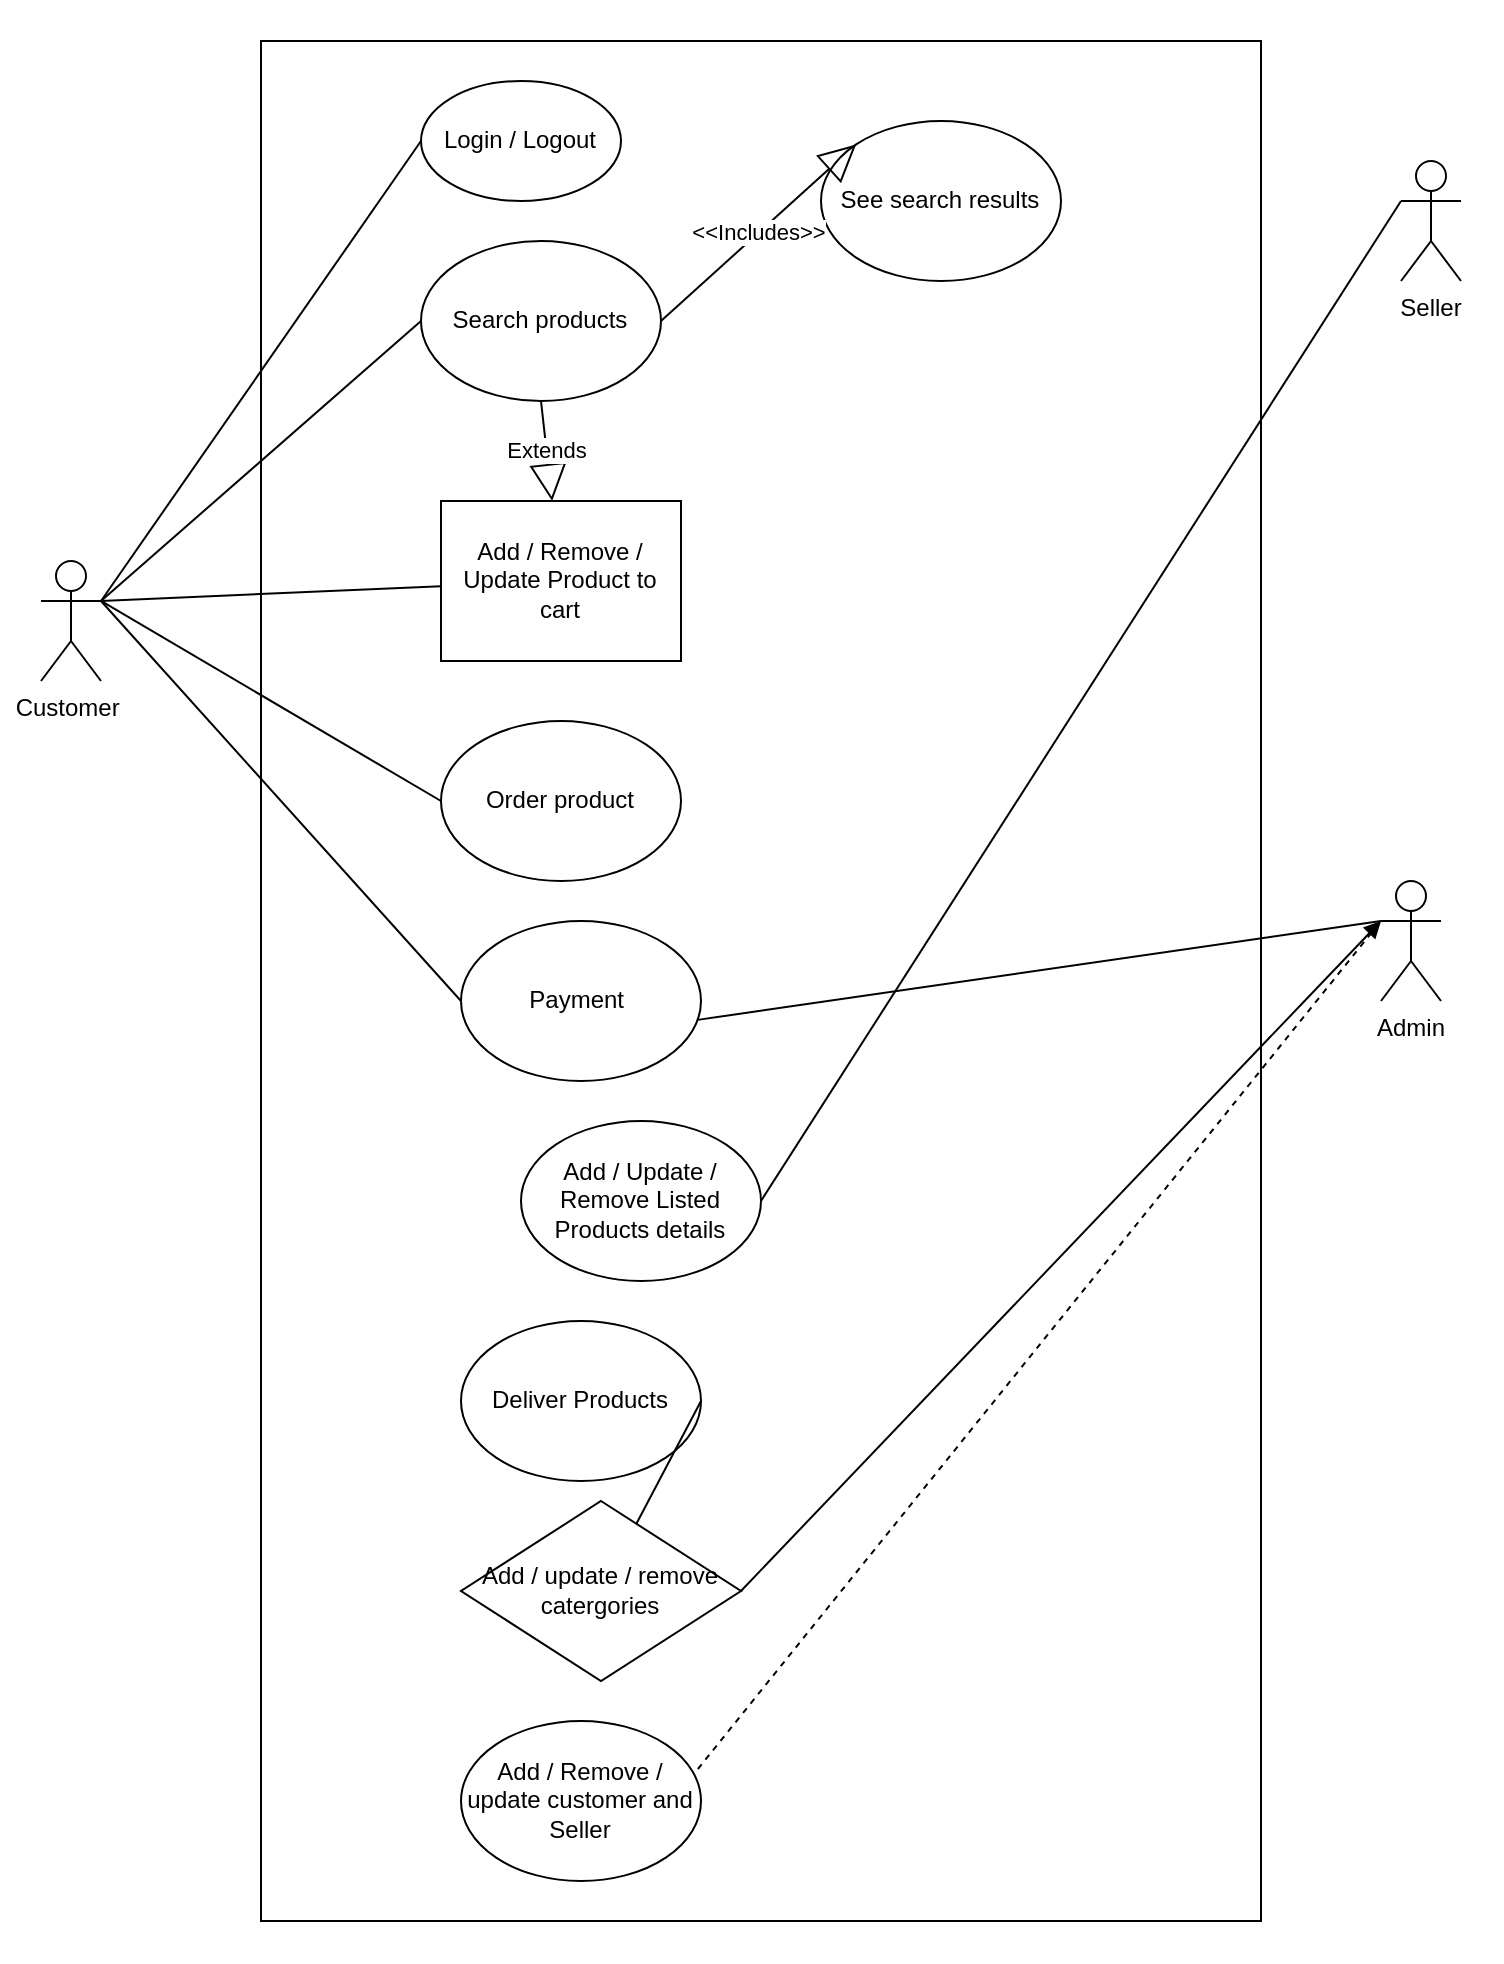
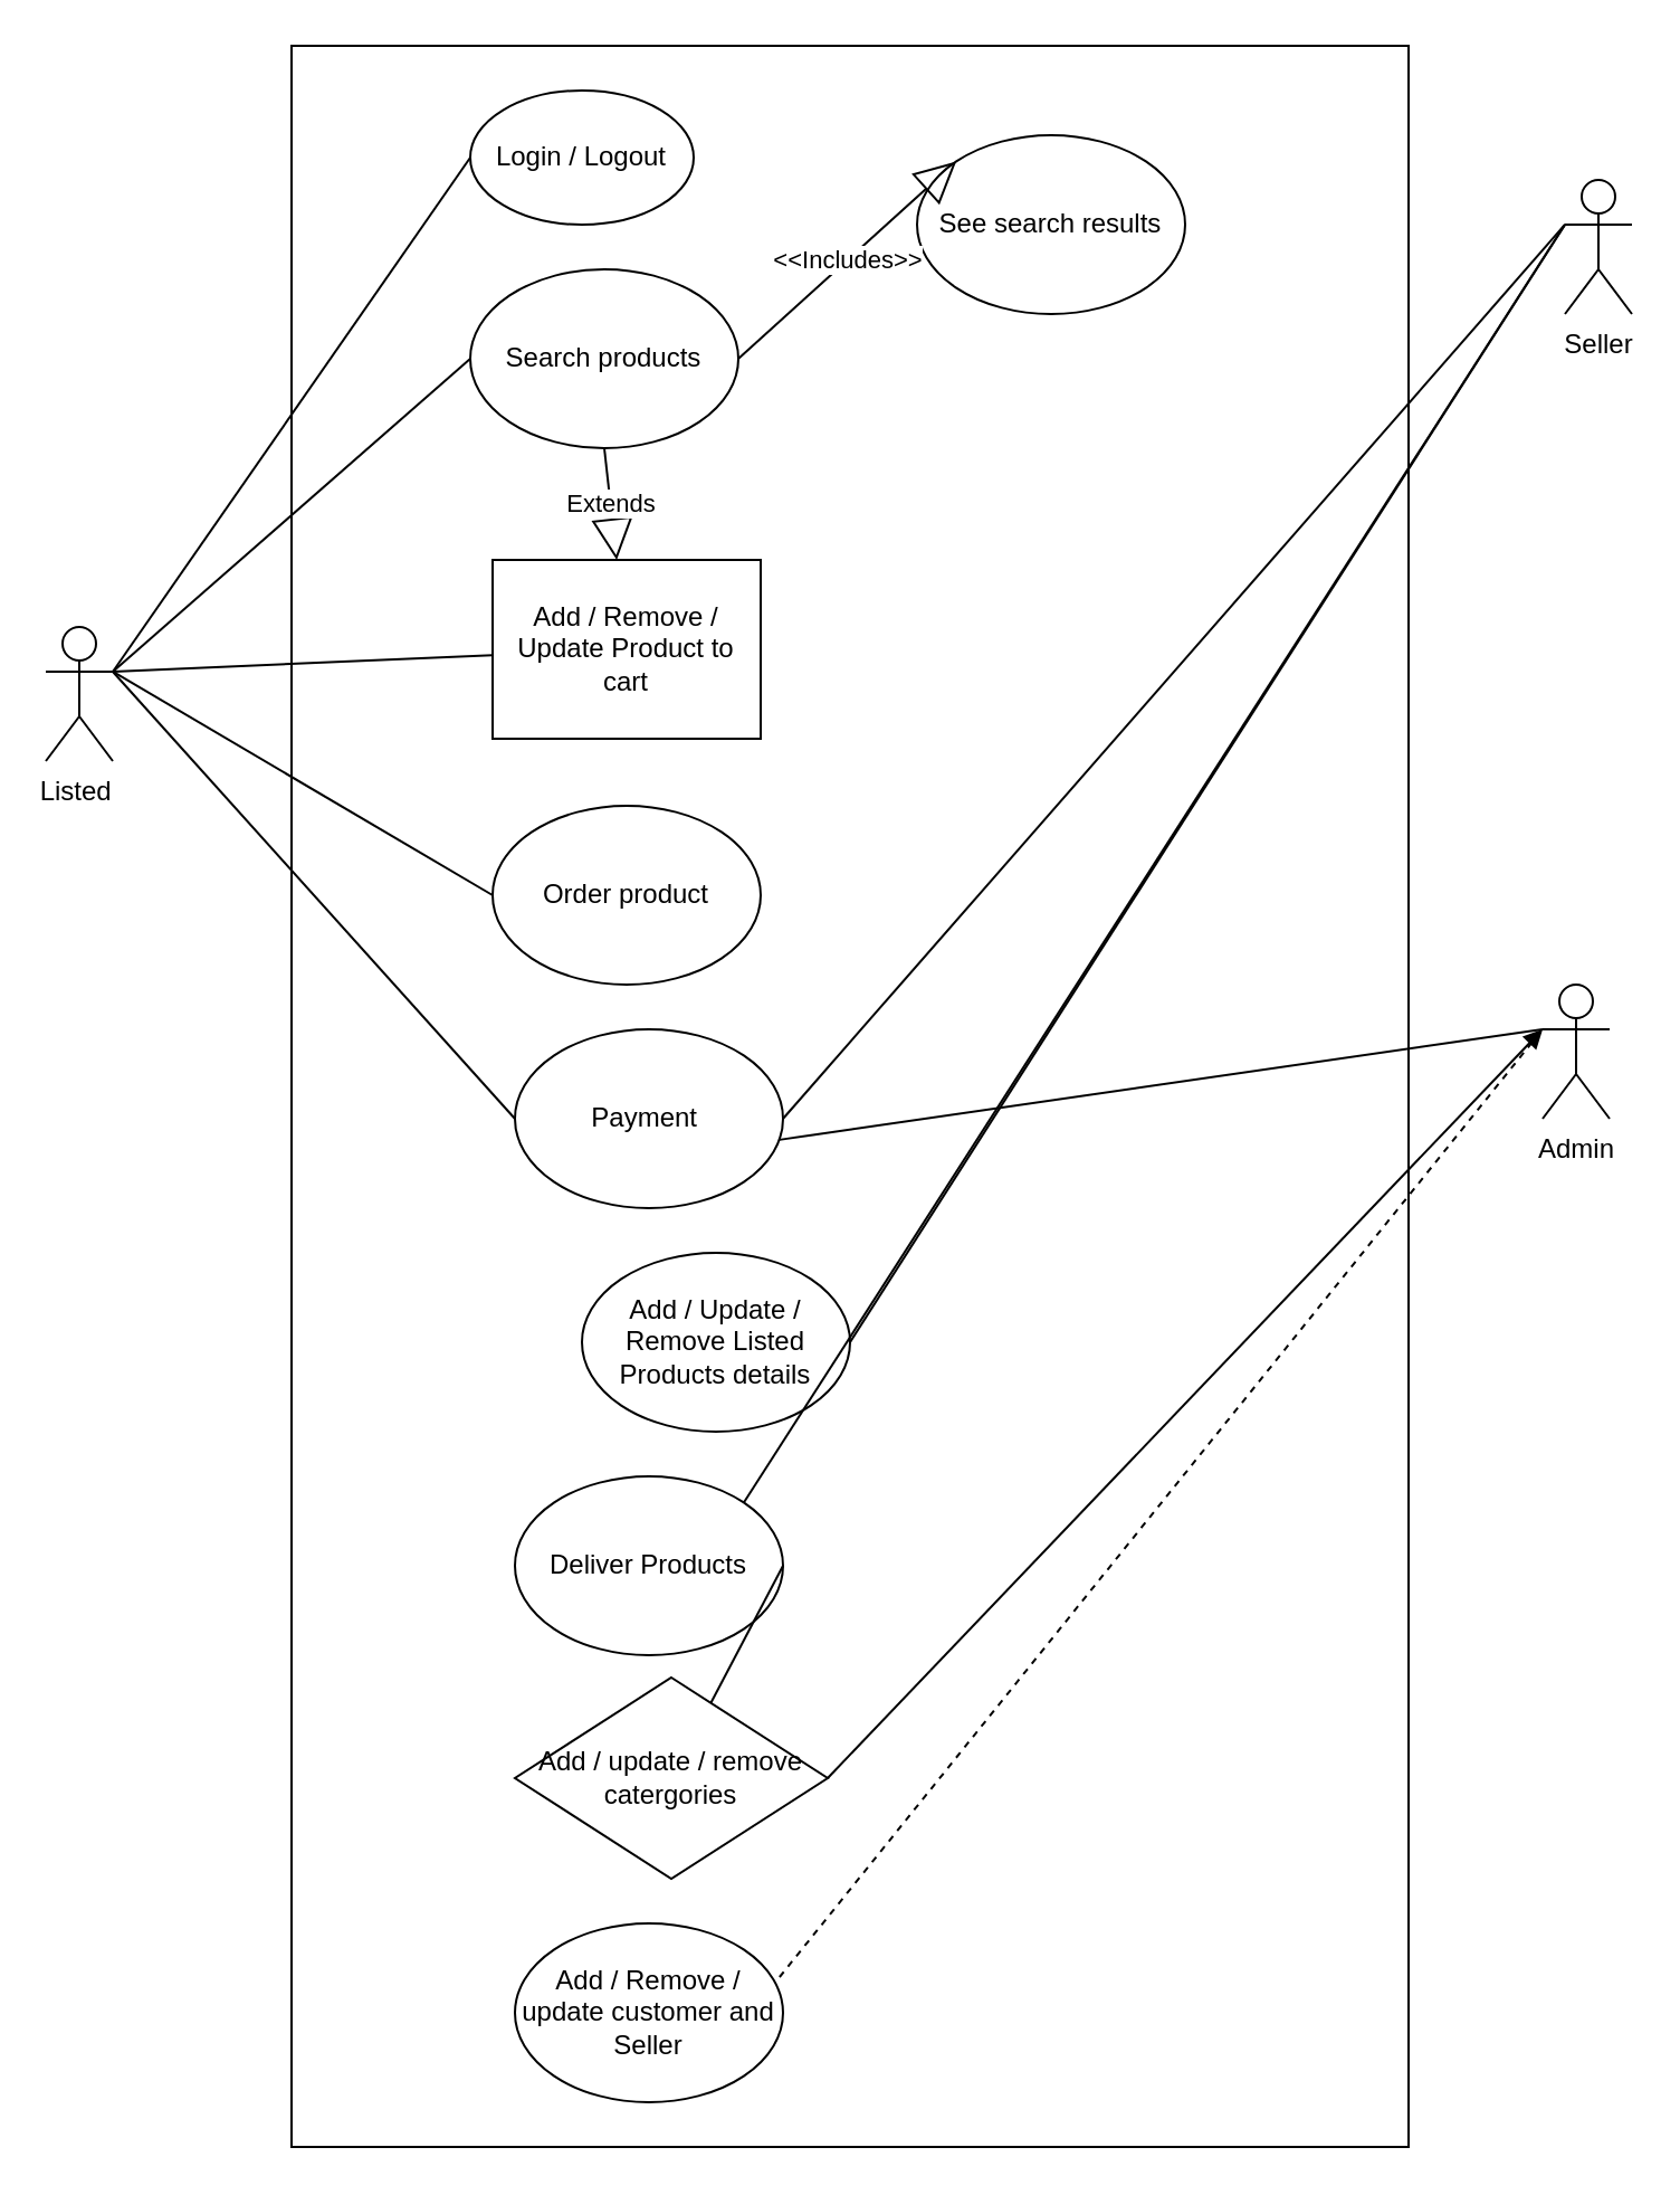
  <mxCell id="0" />
  <mxCell id="1" parent="0" />
  <mxCell id="2" value="" style="rounded=0;whiteSpace=wrap;html=1;" vertex="1" parent="1"><mxGeometry x="130" y="20" width="500" height="940" as="geometry" /></mxCell>
- <mxCell id="3" value="Customer&amp;nbsp;" style="shape=umlActor;verticalLabelPosition=bottom;verticalAlign=top;html=1;" vertex="1" parent="1"><mxGeometry x="20" y="280" width="30" height="60" as="geometry" /></mxCell>
+ <mxCell id="3" value="Listed&amp;nbsp;" style="shape=umlActor;verticalLabelPosition=bottom;verticalAlign=top;html=1;" vertex="1" parent="1"><mxGeometry x="20" y="280" width="30" height="60" as="geometry" /></mxCell>
  <mxCell id="4" value="Seller" style="shape=umlActor;verticalLabelPosition=bottom;verticalAlign=top;html=1;" vertex="1" parent="1"><mxGeometry x="700" y="80" width="30" height="60" as="geometry" /></mxCell>
  <mxCell id="5" value="Admin" style="shape=umlActor;verticalLabelPosition=bottom;verticalAlign=top;html=1;" vertex="1" parent="1"><mxGeometry x="690" y="440" width="30" height="60" as="geometry" /></mxCell>
  <mxCell id="6" value="Login / Logout" style="ellipse;whiteSpace=wrap;html=1;" vertex="1" parent="1"><mxGeometry x="210" y="40" width="100" height="60" as="geometry" /></mxCell>
  <mxCell id="7" value="Search products" style="ellipse;whiteSpace=wrap;html=1;" vertex="1" parent="1"><mxGeometry x="210" y="120" width="120" height="80" as="geometry" /></mxCell>
  <mxCell id="8" value="See search results" style="ellipse;whiteSpace=wrap;html=1;" vertex="1" parent="1"><mxGeometry x="410" y="60" width="120" height="80" as="geometry" /></mxCell>
  <mxCell id="9" value="&amp;lt;&amp;lt;Includes&amp;gt;&amp;gt;" style="endArrow=block;endSize=16;endFill=0;html=1;rounded=0;exitX=1;exitY=0.5;exitDx=0;exitDy=0;entryX=0;entryY=0;entryDx=0;entryDy=0;" edge="1" parent="1" source="7" target="8"><mxGeometry x="0.002" width="160" relative="1" as="geometry"><mxPoint x="320" y="250" as="sourcePoint" /><mxPoint x="480" y="250" as="targetPoint" /><mxPoint as="offset" /></mxGeometry></mxCell>
  <mxCell id="10" value="Add / Remove / Update Product to cart" style="whiteSpace=wrap;html=1;rounded=0;" vertex="1" parent="1"><mxGeometry x="220" y="250" width="120" height="80" as="geometry" /></mxCell>
  <mxCell id="11" value="Order product" style="ellipse;whiteSpace=wrap;html=1;" vertex="1" parent="1"><mxGeometry x="220" y="360" width="120" height="80" as="geometry" /></mxCell>
  <mxCell id="12" value="Extends" style="endArrow=block;endSize=16;endFill=0;html=1;rounded=0;" edge="1" parent="1" target="10"><mxGeometry width="160" relative="1" as="geometry"><mxPoint x="270" y="200" as="sourcePoint" /><mxPoint x="120" y="387.5" as="targetPoint" /></mxGeometry></mxCell>
  <mxCell id="13" value="" style="endArrow=none;html=1;rounded=0;entryX=0;entryY=0.5;entryDx=0;entryDy=0;exitX=1;exitY=0.333;exitDx=0;exitDy=0;exitPerimeter=0;" edge="1" parent="1" source="3" target="6"><mxGeometry width="50" height="50" relative="1" as="geometry"><mxPoint x="0" y="270" as="sourcePoint" /><mxPoint x="50" y="220" as="targetPoint" /></mxGeometry></mxCell>
  <mxCell id="14" value="" style="endArrow=none;html=1;rounded=0;entryX=0;entryY=0.5;entryDx=0;entryDy=0;exitX=1;exitY=0.333;exitDx=0;exitDy=0;exitPerimeter=0;" edge="1" parent="1" source="3" target="7"><mxGeometry width="50" height="50" relative="1" as="geometry"><mxPoint x="-10" y="250" as="sourcePoint" /><mxPoint x="40" y="200" as="targetPoint" /></mxGeometry></mxCell>
  <mxCell id="15" value="" style="endArrow=none;html=1;rounded=0;" edge="1" parent="1" target="10"><mxGeometry width="50" height="50" relative="1" as="geometry"><mxPoint x="50" y="300" as="sourcePoint" /><mxPoint x="190" y="250" as="targetPoint" /></mxGeometry></mxCell>
  <mxCell id="16" value="" style="endArrow=none;html=1;rounded=0;exitX=1;exitY=0.333;exitDx=0;exitDy=0;exitPerimeter=0;entryX=0;entryY=0.5;entryDx=0;entryDy=0;" edge="1" parent="1" source="3" target="11"><mxGeometry width="50" height="50" relative="1" as="geometry"><mxPoint x="120" y="390" as="sourcePoint" /><mxPoint x="170" y="340" as="targetPoint" /></mxGeometry></mxCell>
  <mxCell id="17" value="Payment&amp;nbsp;" style="ellipse;whiteSpace=wrap;html=1;" vertex="1" parent="1"><mxGeometry x="230" y="460" width="120" height="80" as="geometry" /></mxCell>
  <mxCell id="18" value="" style="endArrow=none;html=1;rounded=0;entryX=0;entryY=0.5;entryDx=0;entryDy=0;" edge="1" parent="1" target="17"><mxGeometry width="50" height="50" relative="1" as="geometry"><mxPoint x="50" y="300" as="sourcePoint" /><mxPoint x="140" y="460" as="targetPoint" /></mxGeometry></mxCell>
  <mxCell id="19" value="" style="endArrow=none;html=1;rounded=0;exitX=0.986;exitY=0.618;exitDx=0;exitDy=0;exitPerimeter=0;entryX=0;entryY=0.333;entryDx=0;entryDy=0;entryPerimeter=0;" edge="1" parent="1" source="17" target="5"><mxGeometry width="50" height="50" relative="1" as="geometry"><mxPoint x="610" y="500" as="sourcePoint" /><mxPoint x="660" y="450" as="targetPoint" /></mxGeometry></mxCell>
+ <mxCell id="20" value="" style="endArrow=none;html=1;rounded=0;exitX=1;exitY=0.5;exitDx=0;exitDy=0;entryX=0;entryY=0.333;entryDx=0;entryDy=0;entryPerimeter=0;" edge="1" parent="1" source="17" target="4"><mxGeometry width="50" height="50" relative="1" as="geometry"><mxPoint x="530" y="400" as="sourcePoint" /><mxPoint x="580" y="350" as="targetPoint" /></mxGeometry></mxCell>
  <mxCell id="21" value="Add / Update / Remove Listed Products details" style="ellipse;whiteSpace=wrap;html=1;" vertex="1" parent="1"><mxGeometry x="260" y="560" width="120" height="80" as="geometry" /></mxCell>
  <mxCell id="22" value="" style="endArrow=none;html=1;rounded=0;exitX=1;exitY=0.5;exitDx=0;exitDy=0;entryX=0;entryY=0.333;entryDx=0;entryDy=0;entryPerimeter=0;" edge="1" parent="1" source="21" target="4"><mxGeometry width="50" height="50" relative="1" as="geometry"><mxPoint x="500" y="600" as="sourcePoint" /><mxPoint x="550" y="550" as="targetPoint" /></mxGeometry></mxCell>
  <mxCell id="23" value="Add / update / remove catergories" style="rhombus;whiteSpace=wrap;html=1;" vertex="1" parent="1"><mxGeometry x="230" y="750" width="140" height="90" as="geometry" /></mxCell>
  <mxCell id="24" value="Add / Remove / update customer and Seller" style="ellipse;whiteSpace=wrap;html=1;" vertex="1" parent="1"><mxGeometry x="230" y="860" width="120" height="80" as="geometry" /></mxCell>
  <mxCell id="25" value="" style="endArrow=none;html=1;rounded=0;exitX=0.987;exitY=0.3;exitDx=0;exitDy=0;exitPerimeter=0;entryX=0;entryY=0.333;entryDx=0;entryDy=0;entryPerimeter=0;dashed=1;" edge="1" parent="1" source="24" target="5"><mxGeometry width="50" height="50" relative="1" as="geometry"><mxPoint x="400" y="770" as="sourcePoint" /><mxPoint x="450" y="720" as="targetPoint" /></mxGeometry></mxCell>
  <mxCell id="26" value="" style="endArrow=block;html=1;rounded=0;exitX=1;exitY=0.5;exitDx=0;exitDy=0;entryX=0;entryY=0.333;entryDx=0;entryDy=0;entryPerimeter=0;" edge="1" parent="1" source="23" target="5"><mxGeometry width="50" height="50" relative="1" as="geometry"><mxPoint x="420" y="660" as="sourcePoint" /><mxPoint x="470" y="610" as="targetPoint" /></mxGeometry></mxCell>
  <mxCell id="27" value="Deliver Products" style="ellipse;whiteSpace=wrap;html=1;" vertex="1" parent="1"><mxGeometry x="230" y="660" width="120" height="80" as="geometry" /></mxCell>
  <mxCell id="28" value="" style="endArrow=none;html=1;rounded=0;exitX=1;exitY=0.5;exitDx=0;exitDy=0;" edge="1" parent="1" source="27" target="23"><mxGeometry width="50" height="50" relative="1" as="geometry"><mxPoint x="410" y="660" as="sourcePoint" /><mxPoint x="460" y="610" as="targetPoint" /></mxGeometry></mxCell>
+ <mxCell id="29" value="" style="endArrow=none;html=1;rounded=0;exitX=1;exitY=0;exitDx=0;exitDy=0;entryX=0;entryY=0.333;entryDx=0;entryDy=0;entryPerimeter=0;" edge="1" parent="1" source="27" target="4"><mxGeometry width="50" height="50" relative="1" as="geometry"><mxPoint x="380" y="630" as="sourcePoint" /><mxPoint x="430" y="580" as="targetPoint" /></mxGeometry></mxCell>
